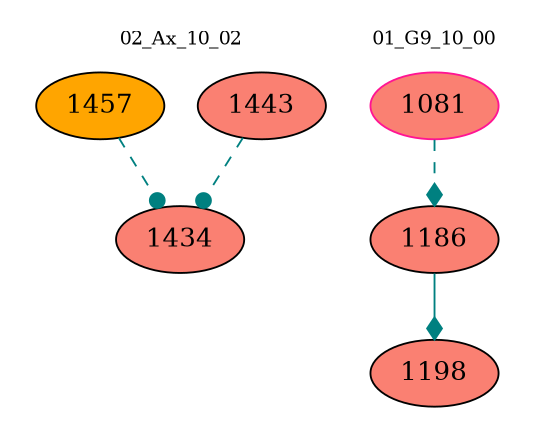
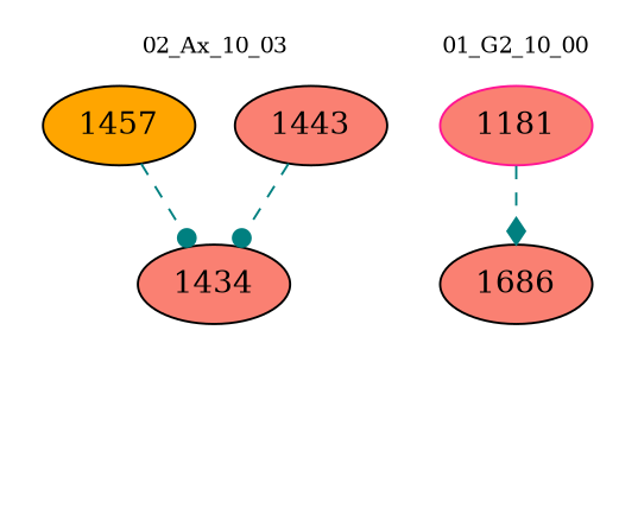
  digraph {
    node [color=black fillcolor=salmon style=filled]
    edge [arrowhead=dot color=teal style=dashed]
    n1 [label=1443]
    n2 [label=1434]
    n3 [fillcolor=orange label=1457]
-   n4 [color=deeppink label=1081]
-   n5 [label=1186]
-   n6 [label=1198]
+   n4 [color=deeppink label=1181]
+   n5 [label=1686]
    subgraph cluster_1 {
      color=white
      fontsize=10
-     label="02_Ax_10_02"
+     label="02_Ax_10_03"
      n1
      n2
      n3
    }
    subgraph cluster_2 {
      color=white
      fontsize=10
-     label="01_G9_10_00"
+     label="01_G2_10_00"
      n4
      n5
-     n6
    }
    n1 -> n2
    n3 -> n2
    n4 -> n5 [arrowhead=diamond]
-   n5 -> n6 [arrowhead=diamond style=solid]
  }
